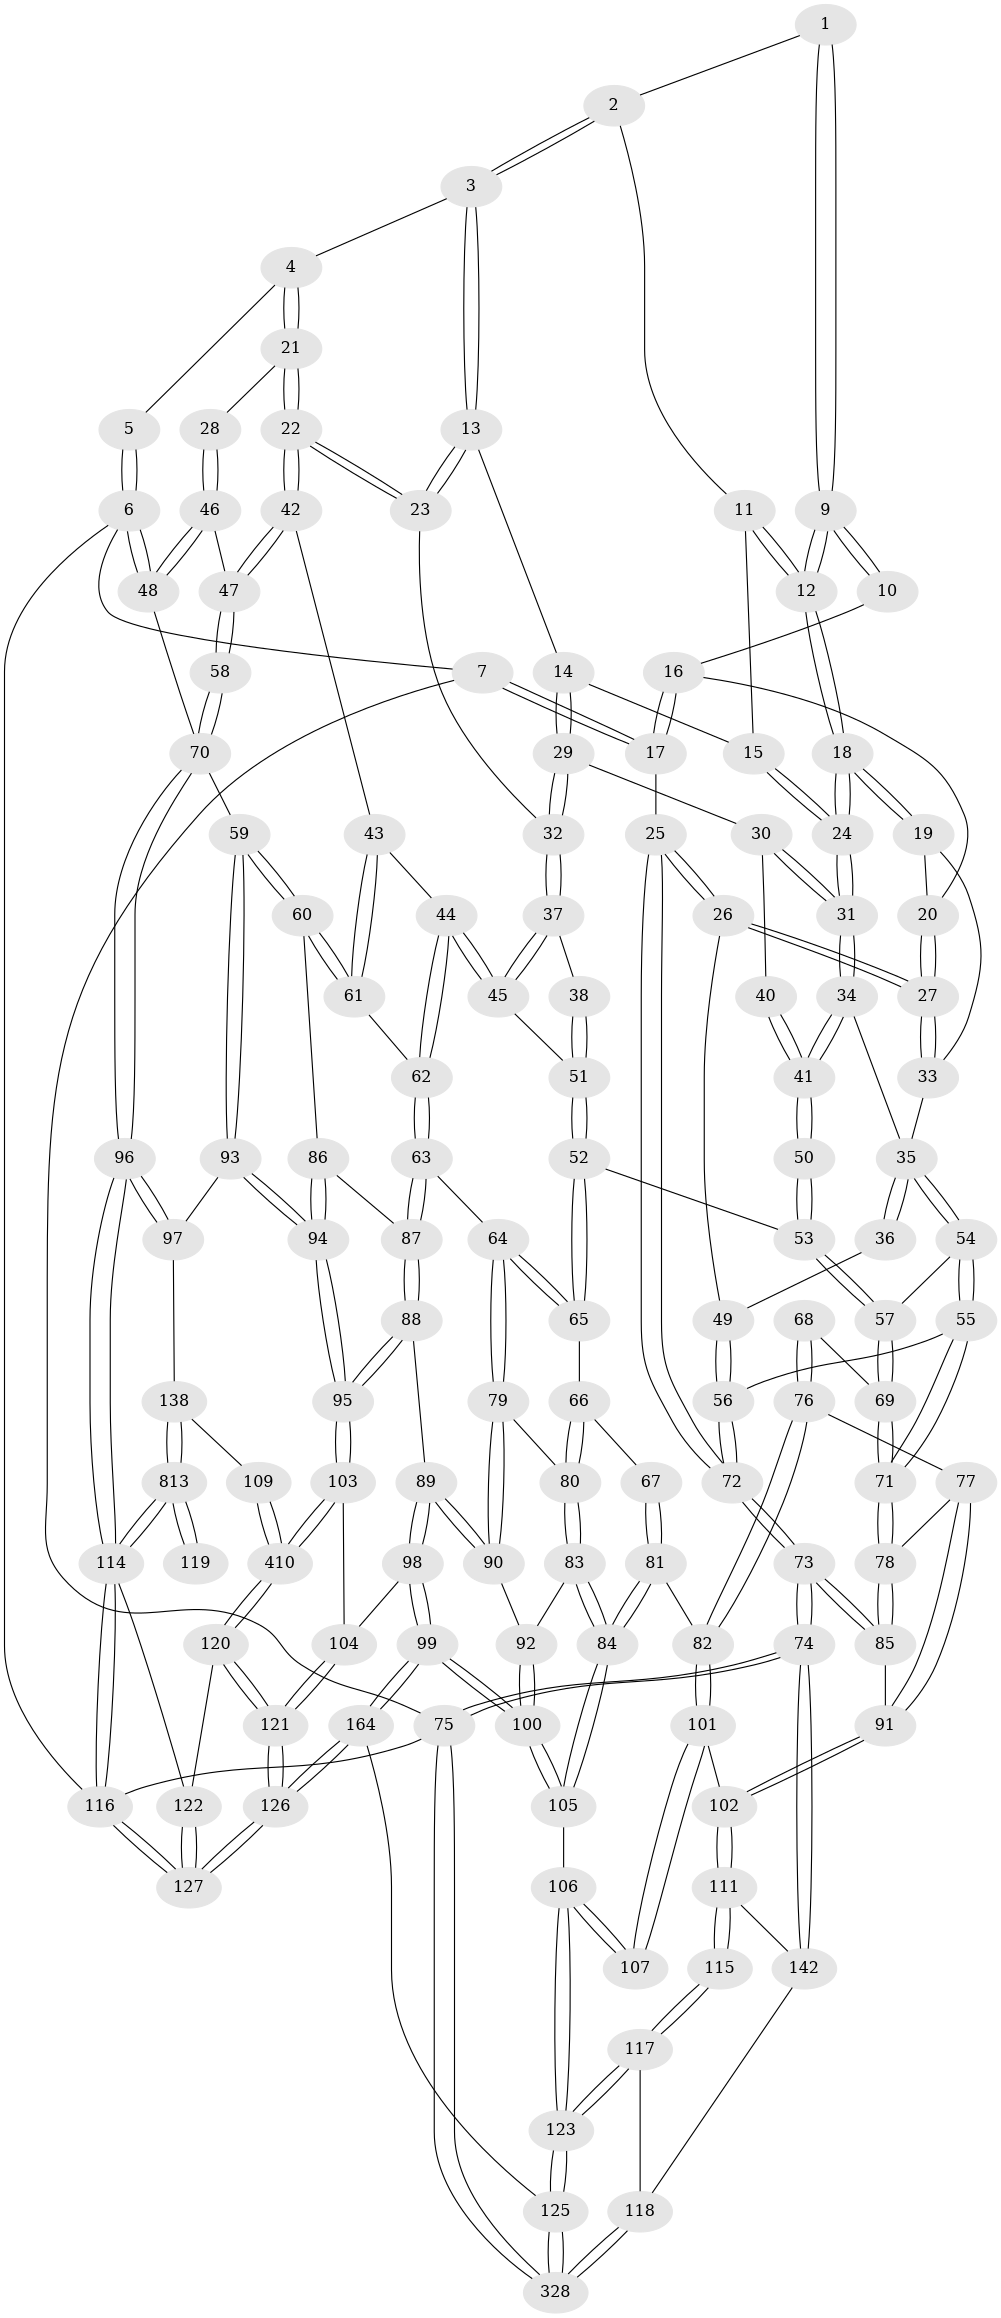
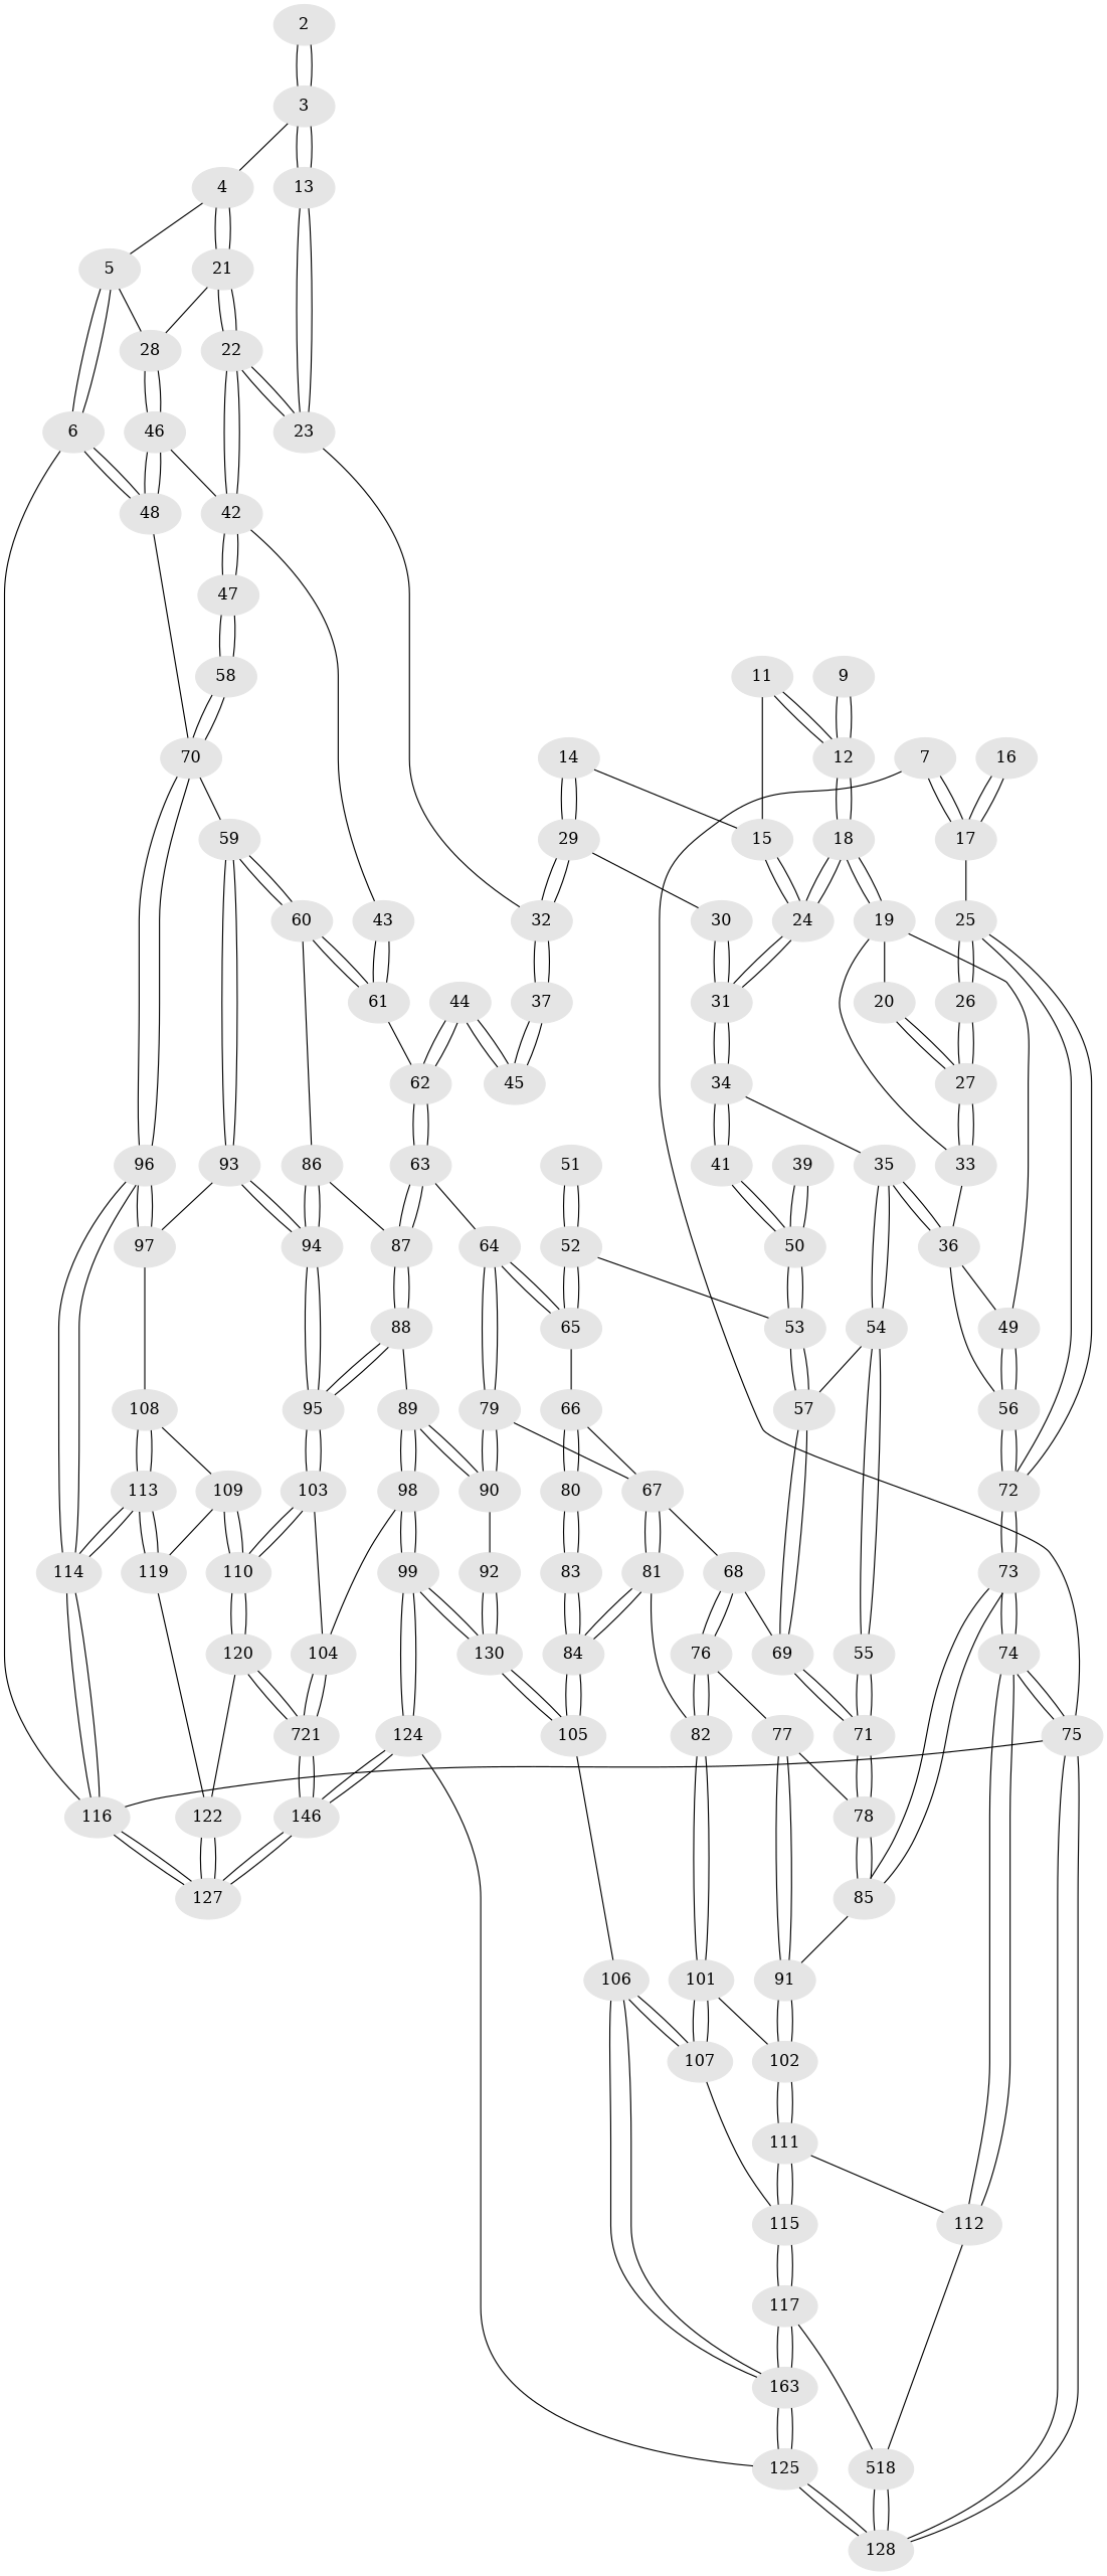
  graph {
    node [color=gray90 style=filled]
-   1
    2
    9
    3
    11
-   10
    12
    4
    13
    15
    5
    21
    14
    23
    6
    28
    22
    7
    48
    116
    46
    17
    75
    70
    127
    25
-   128 [label=328]
+   128
    16
    18
    20
    24
    19
    29
    32
    30
    31
    27
    26
    72
    33
    36
    42
    43
    47
    37
    34
    49
    73
    56
-   40
    41
    35
-   38
    45
    54
    50
    57
    55
    51
+   39
    52
    53
    44
    61
    58
    62
    63
    59
    96
    65
    66
    69
    71
    78
    60
    93
    86
    94
    97
    87
    64
    79
    88
    80
    90
    67
    68
    81
    83
    76
    82
    84
    77
    114
    85
    74
-   112 [label=142]
+   112
    91
-   118
+   118 [label=518]
    101
    102
    92
    105
    107
-   100
+   100 [label=130]
    106
    95
    89
    98
    103
    99
    104
    111
-   108 [label=138]
-   110 [label=410]
+   108
+   110
    109
-   113 [label=813]
-   124 [label=164]
-   121
-   126
+   113
+   124
+   121 [label=721]
+   126 [label=146]
    125
    115
    120
-   123
+   123 [label=163]
    117
    119
    122
-   1 -- 2
-   1 -- 9
-   1 -- 9
    2 -- 3
    2 -- 3
-   2 -- 11
-   9 -- 10
-   9 -- 10
    9 -- 12
    9 -- 12
    3 -- 4
    3 -- 13
    3 -- 13
    11 -- 12
    11 -- 12
    11 -- 15
-   10 -- 16
    12 -- 18
    12 -- 18
    4 -- 5
    4 -- 21
    4 -- 21
-   13 -- 14
    13 -- 23
    13 -- 23
    15 -- 24
    15 -- 24
    5 -- 6
    5 -- 6
+   5 -- 28
    21 -- 28
    21 -- 22
    21 -- 22
    14 -- 15
    14 -- 29
    14 -- 29
    23 -- 32
-   6 -- 7
    6 -- 48
    6 -- 48
    6 -- 116
    28 -- 46
    28 -- 46
    22 -- 23
    22 -- 23
    22 -- 42
    22 -- 42
    7 -- 17
    7 -- 17
    7 -- 75
    48 -- 70
    116 -- 127
    116 -- 127
    46 -- 48
    46 -- 48
-   46 -- 47
+   46 -- 42
    17 -- 25
    75 -- 116
    75 -- 128
    75 -- 128
    70 -- 59
    70 -- 96
    70 -- 96
    25 -- 26
    25 -- 26
    25 -- 72
    25 -- 72
    16 -- 17
    16 -- 17
-   16 -- 20
    18 -- 24
    18 -- 24
    18 -- 19
    18 -- 19
    20 -- 27
    20 -- 27
    24 -- 31
    24 -- 31
    19 -- 20
    19 -- 33
    29 -- 32
    29 -- 32
    29 -- 30
    32 -- 37
    32 -- 37
    30 -- 31
    30 -- 31
-   30 -- 40
    31 -- 34
    31 -- 34
    27 -- 33
    27 -- 33
    26 -- 27
    26 -- 27
-   26 -- 49
+   19 -- 49
    72 -- 73
    72 -- 73
-   33 -- 35
+   33 -- 36
    36 -- 49
    42 -- 43
    42 -- 47
    42 -- 47
-   43 -- 44
    43 -- 61
    43 -- 61
    47 -- 58
    47 -- 58
-   37 -- 38
    37 -- 45
    37 -- 45
    34 -- 41
    34 -- 41
    34 -- 35
    49 -- 56
    49 -- 56
    73 -- 85
    73 -- 85
    73 -- 74
    73 -- 74
    56 -- 72
    56 -- 72
-   40 -- 41
-   40 -- 41
    41 -- 50
    41 -- 50
    35 -- 36
    35 -- 36
    35 -- 54
    35 -- 54
-   38 -- 51
-   38 -- 51
-   45 -- 51
    54 -- 57
    54 -- 55
    54 -- 55
    50 -- 53
    50 -- 53
    57 -- 69
    57 -- 69
-   55 -- 56
+   36 -- 56
    55 -- 71
    55 -- 71
    51 -- 52
    51 -- 52
+   39 -- 50
+   39 -- 50
    52 -- 53
    52 -- 65
    52 -- 65
    53 -- 57
    53 -- 57
    44 -- 45
    44 -- 45
    44 -- 62
    44 -- 62
    61 -- 62
    58 -- 70
    58 -- 70
    62 -- 63
    62 -- 63
    63 -- 87
    63 -- 87
    63 -- 64
    59 -- 60
    59 -- 60
    59 -- 93
    59 -- 93
    96 -- 97
    96 -- 97
    96 -- 114
    96 -- 114
    65 -- 66
    66 -- 80
    66 -- 80
    66 -- 67
    69 -- 71
    69 -- 71
    71 -- 78
    71 -- 78
    78 -- 85
    78 -- 85
    60 -- 61
    60 -- 61
    60 -- 86
    93 -- 94
    93 -- 94
    93 -- 97
    86 -- 94
    86 -- 94
    86 -- 87
    94 -- 95
    94 -- 95
    97 -- 108
    87 -- 88
    87 -- 88
    64 -- 65
    64 -- 65
    64 -- 79
    64 -- 79
-   79 -- 80
+   79 -- 67
    79 -- 90
    79 -- 90
    88 -- 95
    88 -- 95
    88 -- 89
    80 -- 83
    80 -- 83
    90 -- 92
+   67 -- 68
    67 -- 81
    67 -- 81
    68 -- 69
    68 -- 76
    68 -- 76
    81 -- 82
    81 -- 84
    81 -- 84
    83 -- 84
    83 -- 84
-   83 -- 92
    76 -- 82
    76 -- 82
    76 -- 77
    82 -- 101
    82 -- 101
    84 -- 105
    84 -- 105
    77 -- 78
    77 -- 91
    77 -- 91
    114 -- 116
    114 -- 116
    85 -- 91
    74 -- 75
    74 -- 75
    74 -- 112
    74 -- 112
    112 -- 118
    91 -- 102
    91 -- 102
    118 -- 128
    118 -- 128
    101 -- 102
    101 -- 107
    101 -- 107
    102 -- 111
    102 -- 111
    92 -- 100
    92 -- 100
    105 -- 106
+   107 -- 115
    100 -- 105
    100 -- 105
    106 -- 107
    106 -- 107
    106 -- 123
    106 -- 123
    95 -- 103
    95 -- 103
    89 -- 90
    89 -- 90
    89 -- 98
    89 -- 98
    98 -- 99
    98 -- 99
    98 -- 104
    103 -- 104
    103 -- 110
    103 -- 110
    99 -- 100
    99 -- 100
    99 -- 124
    99 -- 124
    104 -- 121
    104 -- 121
    111 -- 112
    111 -- 115
    111 -- 115
    108 -- 109
    108 -- 113
    108 -- 113
    110 -- 120
    110 -- 120
    109 -- 110
    109 -- 110
+   109 -- 119
    113 -- 114
    113 -- 114
    113 -- 119
    113 -- 119
    124 -- 126
    124 -- 126
    124 -- 125
    121 -- 126
    121 -- 126
    126 -- 127
    126 -- 127
    125 -- 128
    125 -- 128
    115 -- 117
    115 -- 117
    120 -- 121
    120 -- 121
    120 -- 122
    123 -- 125
    123 -- 125
    117 -- 118
    117 -- 123
    117 -- 123
-   114 -- 122
+   119 -- 122
    122 -- 127
    122 -- 127
  }
